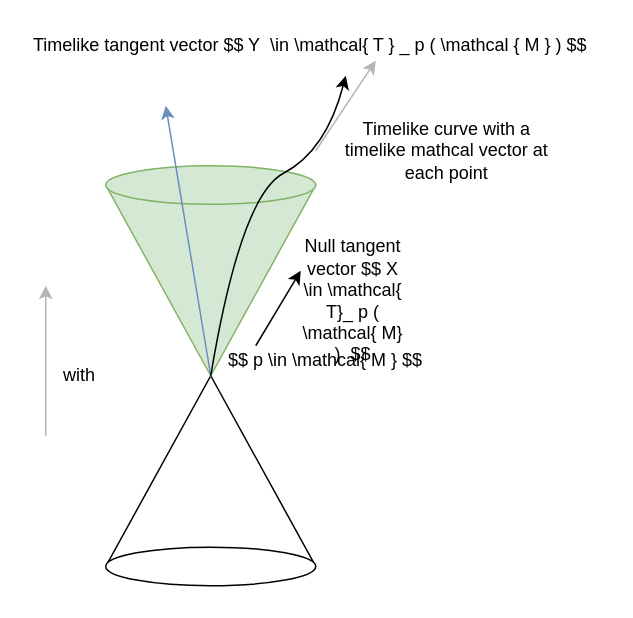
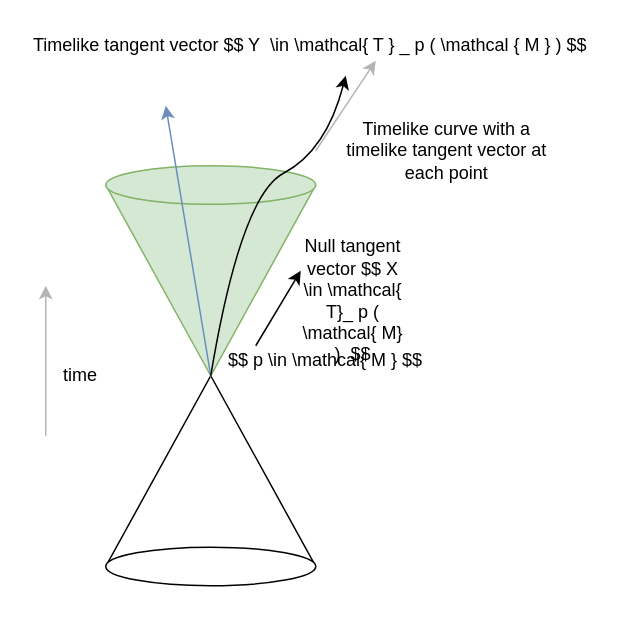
  <mxCell id="0" />
  <mxCell id="1" parent="0" />
  <mxCell id="2" value="" style="verticalLabelPosition=bottom;verticalAlign=top;html=1;shape=mxgraph.basic.cone" vertex="1" parent="1"><mxGeometry x="70" y="250" width="140" height="140" as="geometry" /></mxCell>
  <mxCell id="3" value="" style="verticalLabelPosition=bottom;verticalAlign=top;html=1;shape=mxgraph.basic.cone;rotation=180;fillColor=#d5e8d4;strokeColor=#82b366;" vertex="1" parent="1"><mxGeometry x="70" y="110" width="140" height="140" as="geometry" /></mxCell>
  <mxCell id="4" value="$$ p \in \mathcal{ M } $$" style="text;html=1;resizable=0;points=[];autosize=1;align=left;verticalAlign=top;spacingTop=-4;" vertex="1" parent="1"><mxGeometry x="150" y="230" width="140" height="20" as="geometry" /></mxCell>
  <mxCell id="5" value="" style="endArrow=classic;html=1;" edge="1" parent="1"><mxGeometry width="50" height="50" relative="1" as="geometry"><mxPoint x="170" y="230" as="sourcePoint" /><mxPoint x="200" y="180" as="targetPoint" /></mxGeometry></mxCell>
  <mxCell id="6" value="Null tangent vector $$ X \in \mathcal{ T}_ p ( \mathcal{ M} )&amp;nbsp; $$" style="text;html=1;strokeColor=none;fillColor=none;align=center;verticalAlign=middle;whiteSpace=wrap;rounded=0;" vertex="1" parent="1"><mxGeometry x="200" y="190" width="70" height="20" as="geometry" /></mxCell>
  <mxCell id="7" style="edgeStyle=orthogonalEdgeStyle;rounded=0;orthogonalLoop=1;jettySize=auto;html=1;exitX=0.5;exitY=0;exitDx=0;exitDy=0;exitPerimeter=0;" edge="1" parent="1" source="3" target="3"><mxGeometry relative="1" as="geometry" /></mxCell>
  <mxCell id="8" value="" style="endArrow=classic;html=1;exitX=0.5;exitY=0;exitDx=0;exitDy=0;exitPerimeter=0;fillColor=#dae8fc;strokeColor=#6c8ebf;" edge="1" parent="1" source="3"><mxGeometry width="50" height="50" relative="1" as="geometry"><mxPoint x="70" y="460" as="sourcePoint" /><mxPoint x="110" y="70" as="targetPoint" /></mxGeometry></mxCell>
  <mxCell id="9" value="Timelike tangent vector $$ Y&amp;nbsp; \in \mathcal{ T } _ p ( \mathcal { M } ) $$&lt;br&gt;&amp;nbsp;" style="text;html=1;resizable=0;points=[];autosize=1;align=left;verticalAlign=top;spacingTop=-4;" vertex="1" parent="1"><mxGeometry x="20" y="20" width="380" height="30" as="geometry" /></mxCell>
  <mxCell id="10" value="" style="curved=1;endArrow=classic;html=1;exitX=0.5;exitY=0;exitDx=0;exitDy=0;exitPerimeter=0;" edge="1" parent="1" source="2"><mxGeometry width="50" height="50" relative="1" as="geometry"><mxPoint x="30" y="460" as="sourcePoint" /><mxPoint x="230" y="50" as="targetPoint" /><Array as="points"><mxPoint x="160" y="130" /><mxPoint x="217" y="100" /></Array></mxGeometry></mxCell>
  <mxCell id="11" value="" style="endArrow=classic;html=1;strokeColor=#B5B5B5;" edge="1" parent="1"><mxGeometry width="50" height="50" relative="1" as="geometry"><mxPoint x="30" y="290" as="sourcePoint" /><mxPoint x="30" y="190" as="targetPoint" /></mxGeometry></mxCell>
- <mxCell id="12" value="with" style="text;html=1;resizable=0;points=[];autosize=1;align=left;verticalAlign=top;spacingTop=-4;" vertex="1" parent="1"><mxGeometry x="40" y="240" width="40" height="20" as="geometry" /></mxCell>
+ <mxCell id="12" value="time" style="text;html=1;resizable=0;points=[];autosize=1;align=left;verticalAlign=top;spacingTop=-4;" vertex="1" parent="1"><mxGeometry x="40" y="240" width="40" height="20" as="geometry" /></mxCell>
  <mxCell id="13" value="" style="endArrow=classic;html=1;strokeColor=#B5B5B5;" edge="1" parent="1"><mxGeometry width="50" height="50" relative="1" as="geometry"><mxPoint x="210" y="100" as="sourcePoint" /><mxPoint x="250" y="40" as="targetPoint" /></mxGeometry></mxCell>
- <mxCell id="14" value="Timelike curve with a timelike mathcal vector at each point" style="text;html=1;strokeColor=none;fillColor=none;align=center;verticalAlign=middle;whiteSpace=wrap;rounded=0;" vertex="1" parent="1"><mxGeometry x="220" y="90" width="155" height="20" as="geometry" /></mxCell>
+ <mxCell id="14" value="Timelike curve with a timelike tangent vector at each point" style="text;html=1;strokeColor=none;fillColor=none;align=center;verticalAlign=middle;whiteSpace=wrap;rounded=0;" vertex="1" parent="1"><mxGeometry x="220" y="90" width="155" height="20" as="geometry" /></mxCell>
